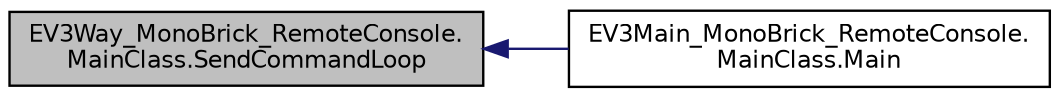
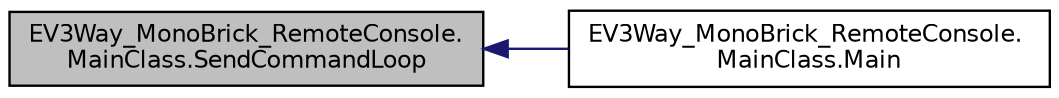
  digraph {
    rankdir=LR
    node [color=black fontname=Helvetica fontsize=10 shape=record style=filled]
    n1 [fillcolor=grey75 fontcolor=black height=0.2 label="EV3Way_MonoBrick_RemoteConsole.\lMainClass.SendCommandLoop" width=0.4]
-   n2 [fillcolor=white height=0.2 label="EV3Main_MonoBrick_RemoteConsole.\lMainClass.Main" width=0.4]
+   n2 [fillcolor=white height=0.2 label="EV3Way_MonoBrick_RemoteConsole.\lMainClass.Main" width=0.4]
    n1 -> n2 [color=midnightblue dir=back fontname=Helvetica fontsize=10 labelfontname=Helvetica labelfontsize=10 style=solid]
  }
